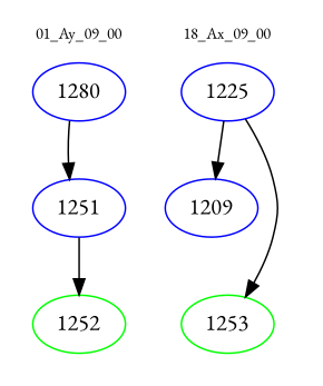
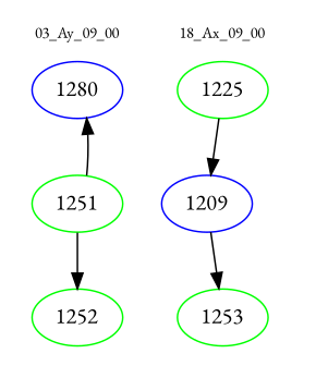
  digraph {
    fontname="EB Garamond"
    node [color=blue fontname="EB Garamond"]
    edge [color=black fontname="EB Garamond"]
    n1 [label=1280]
-   n2 [label=1251]
+   n2 [color=green label=1251]
    n3 [color=green label=1252]
-   n4 [label=1225]
+   n4 [color=green label=1225]
    n5 [label=1209]
    n6 [color=green label=1253]
    subgraph cluster_1 {
      color=white
      fontsize=10
-     label="01_Ay_09_00"
+     label="03_Ay_09_00"
      n1
      n2
      n3
    }
    subgraph cluster_2 {
      color=white
      fontsize=10
      label="18_Ax_09_00"
      n4
      n5
      n6
    }
-   n1 -> n2
+   n2 -> n1
    n2 -> n3
    n4 -> n5
-   n4 -> n6
+   n5 -> n6
  }
